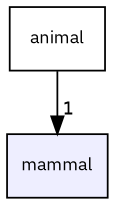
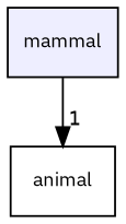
  digraph {
    compound=true
    fontname="IBM Plex Sans"
    node [fontname="IBM Plex Sans" fontsize=10 shape=box]
    n1 [fillcolor="#eeeeff" label=mammal pencolor=black style=filled]
    n2 [label=animal]
-   n2 -> n1 [headlabel=1 labeldistance=1.5 labelfontname=Helvetica labelfontsize=10 fontname="IBM Plex Sans"]
+   n1 -> n2 [headlabel=1 labeldistance=1.5 labelfontname=Helvetica labelfontsize=10 fontname="IBM Plex Sans"]
  }
